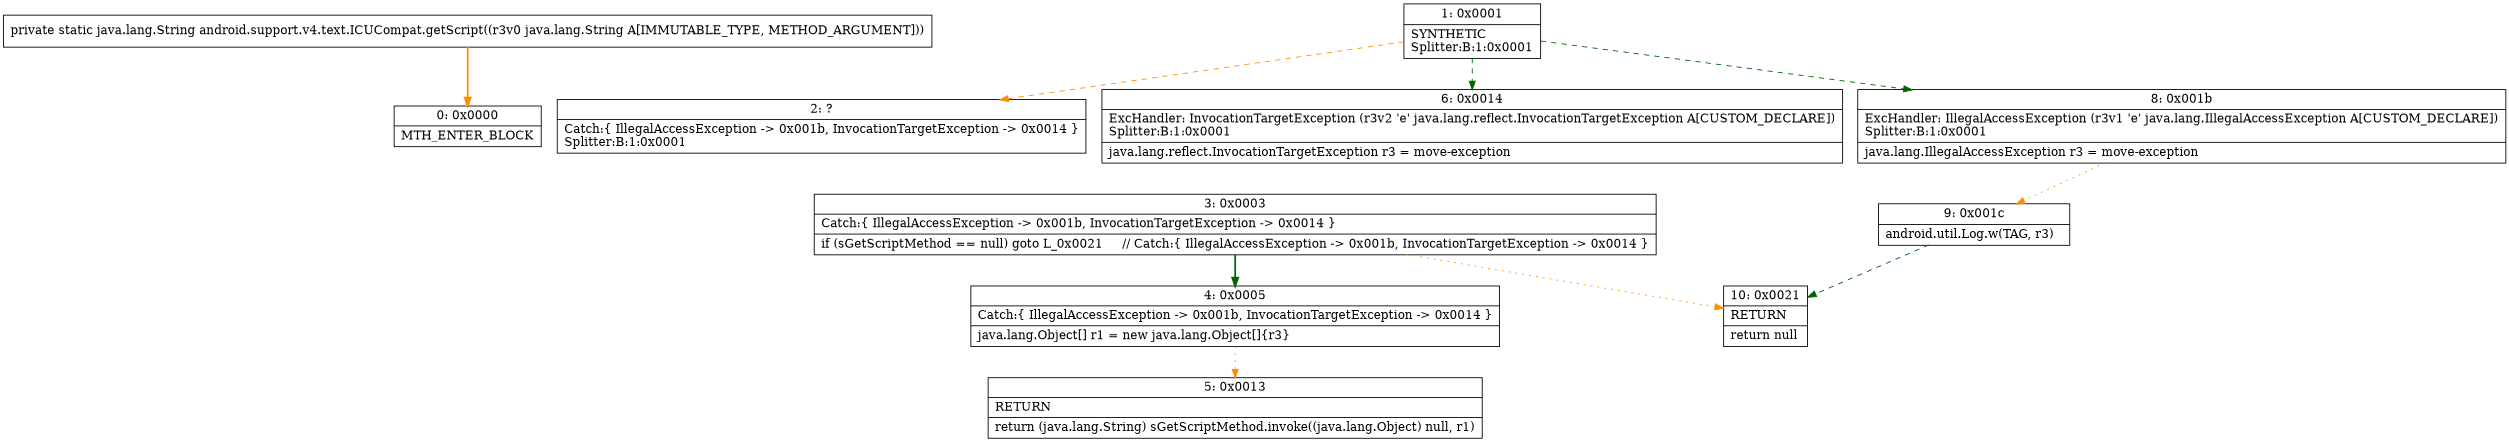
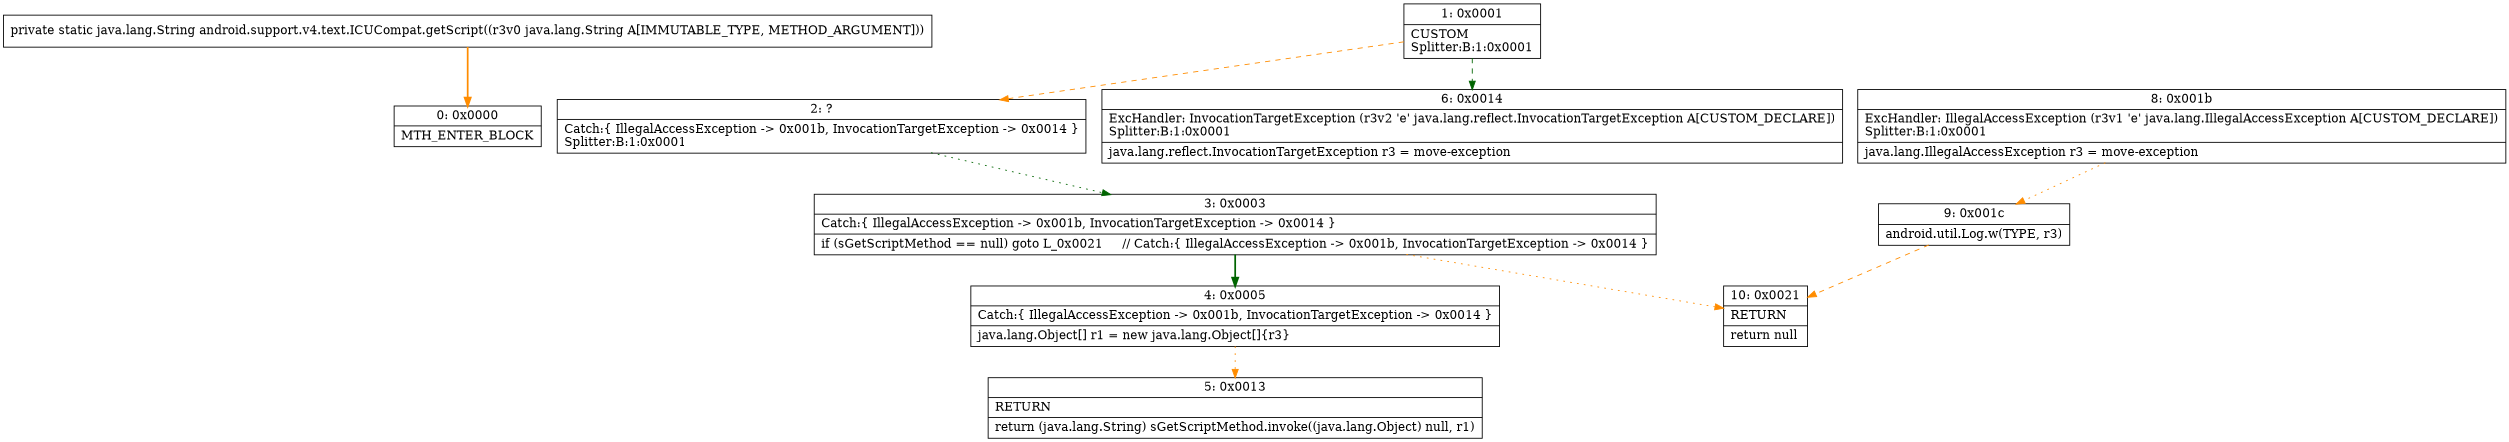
  digraph {
    node [shape=record]
    edge [color=darkorange style=dashed]
    n1 [label="{0\:\ 0x0000|MTH_ENTER_BLOCK\l}"]
-   n2 [label="{1\:\ 0x0001|SYNTHETIC\lSplitter:B:1:0x0001\l}"]
+   n2 [label="{1\:\ 0x0001|CUSTOM\lSplitter:B:1:0x0001\l}"]
    n3 [label="{2\:\ ?|Catch:\{ IllegalAccessException \-\> 0x001b, InvocationTargetException \-\> 0x0014 \}\lSplitter:B:1:0x0001\l}"]
    n4 [label="{6\:\ 0x0014|ExcHandler: InvocationTargetException (r3v2 'e' java.lang.reflect.InvocationTargetException A[CUSTOM_DECLARE])\lSplitter:B:1:0x0001\l|java.lang.reflect.InvocationTargetException r3 = move\-exception\l}"]
    n5 [label="{8\:\ 0x001b|ExcHandler: IllegalAccessException (r3v1 'e' java.lang.IllegalAccessException A[CUSTOM_DECLARE])\lSplitter:B:1:0x0001\l|java.lang.IllegalAccessException r3 = move\-exception\l}"]
    n6 [label="{3\:\ 0x0003|Catch:\{ IllegalAccessException \-\> 0x001b, InvocationTargetException \-\> 0x0014 \}\l|if (sGetScriptMethod == null) goto L_0x0021     \/\/ Catch:\{ IllegalAccessException \-\> 0x001b, InvocationTargetException \-\> 0x0014 \}\l}"]
-   n7 [label="{9\:\ 0x001c|android.util.Log.w(TAG, r3)\l}"]
+   n7 [label="{9\:\ 0x001c|android.util.Log.w(TYPE, r3)\l}"]
    n8 [label="{4\:\ 0x0005|Catch:\{ IllegalAccessException \-\> 0x001b, InvocationTargetException \-\> 0x0014 \}\l|java.lang.Object[] r1 = new java.lang.Object[]\{r3\}\l}"]
    n9 [label="{10\:\ 0x0021|RETURN\l|return null\l}"]
    n10 [label="{5\:\ 0x0013|RETURN\l|return (java.lang.String) sGetScriptMethod.invoke((java.lang.Object) null, r1)\l}"]
    n11 [label="{private static java.lang.String android.support.v4.text.ICUCompat.getScript((r3v0 java.lang.String A[IMMUTABLE_TYPE, METHOD_ARGUMENT])) }"]
    n2 -> n3
    n2 -> n4 [color=darkgreen]
-   n2 -> n5 [color=darkgreen]
+   n3 -> n6 [color=darkgreen style=dotted]
    n5 -> n7 [style=dotted]
    n6 -> n8 [color=darkgreen style=bold]
    n6 -> n9 [style=dotted]
-   n7 -> n9 [color=darkgreen]
+   n7 -> n9
    n8 -> n10 [style=dotted]
    n11 -> n1 [style=bold]
  }
